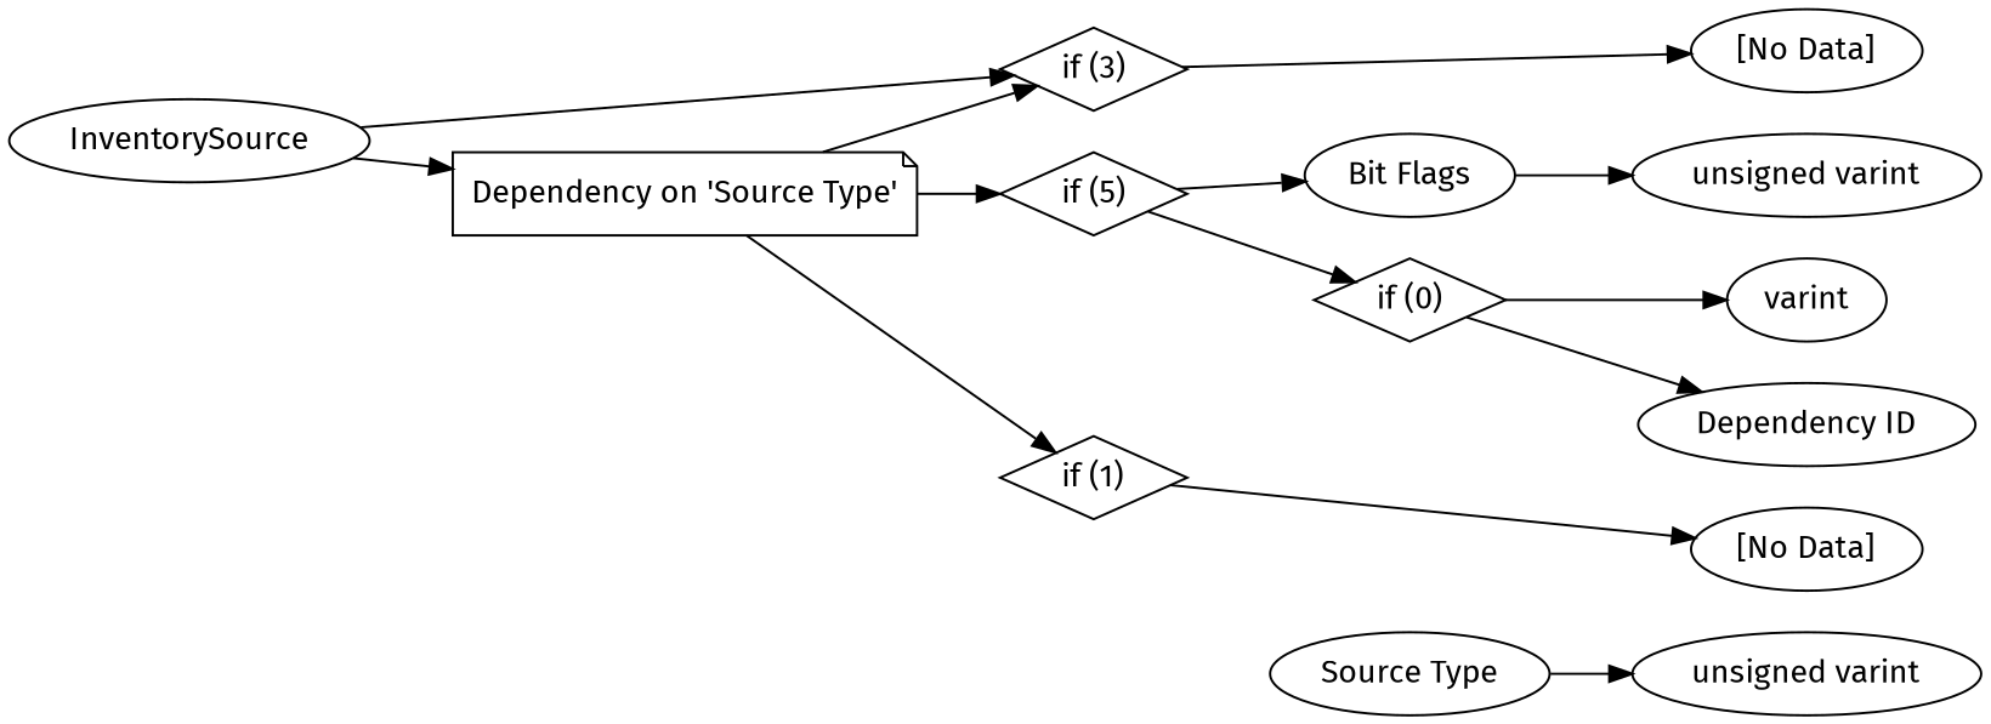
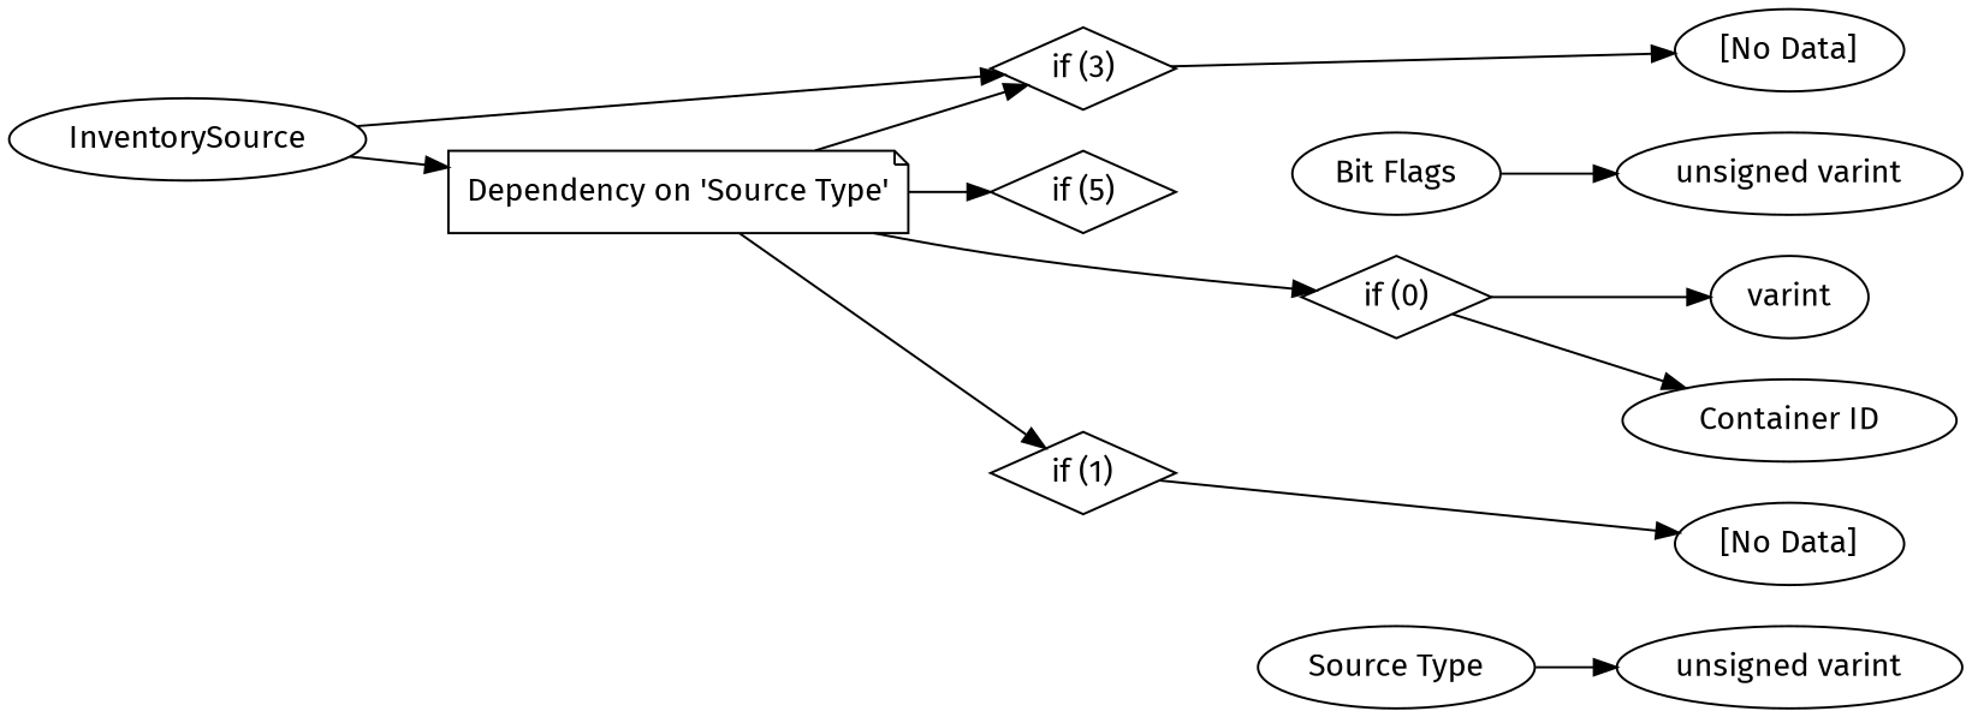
  digraph {
    fontname="Fira Sans"
    rankdir=LR
    node [fontname="Fira Sans"]
    edge [fontname="Fira Sans"]
    n1 [label="unsigned varint"]
    n2 [label=varint]
    n3 [label="[No Data]"]
    n4 [label="unsigned varint"]
    n5 [label="[No Data]"]
    n6 [label=InventorySource]
    n7 [label="Dependency on 'Source Type'" shape=note]
    n8 [label="if (3)" shape=diamond]
    n9 [label="Source Type"]
    n10 [label="if (0)" shape=diamond]
    n11 [label="if (1)" shape=diamond]
    n12 [label="if (5)" shape=diamond]
-   n13 [label="Dependency ID"]
+   n13 [label="Container ID"]
    n14 [label="Bit Flags"]
    subgraph sub_1 {
      rank=max
      n1
      n2
      n3
      n4
      n5
    }
    n6 -> n7
    n6 -> n8
    n7 -> n8
-   n12 -> n10
+   n7 -> n10
    n7 -> n11
    n7 -> n12
    n8 -> n5
    n9 -> n1
    n10 -> n2
    n10 -> n13
    n11 -> n3
-   n12 -> n14
    n14 -> n4
  }
